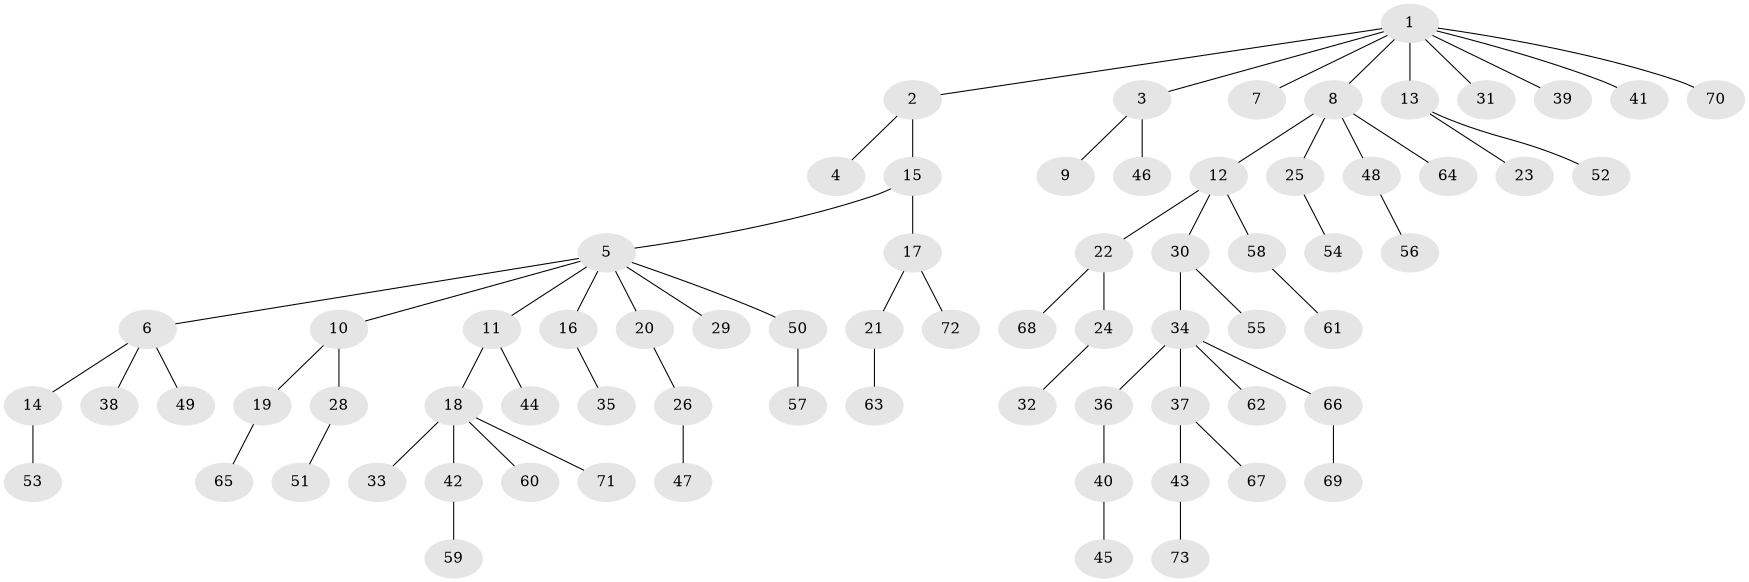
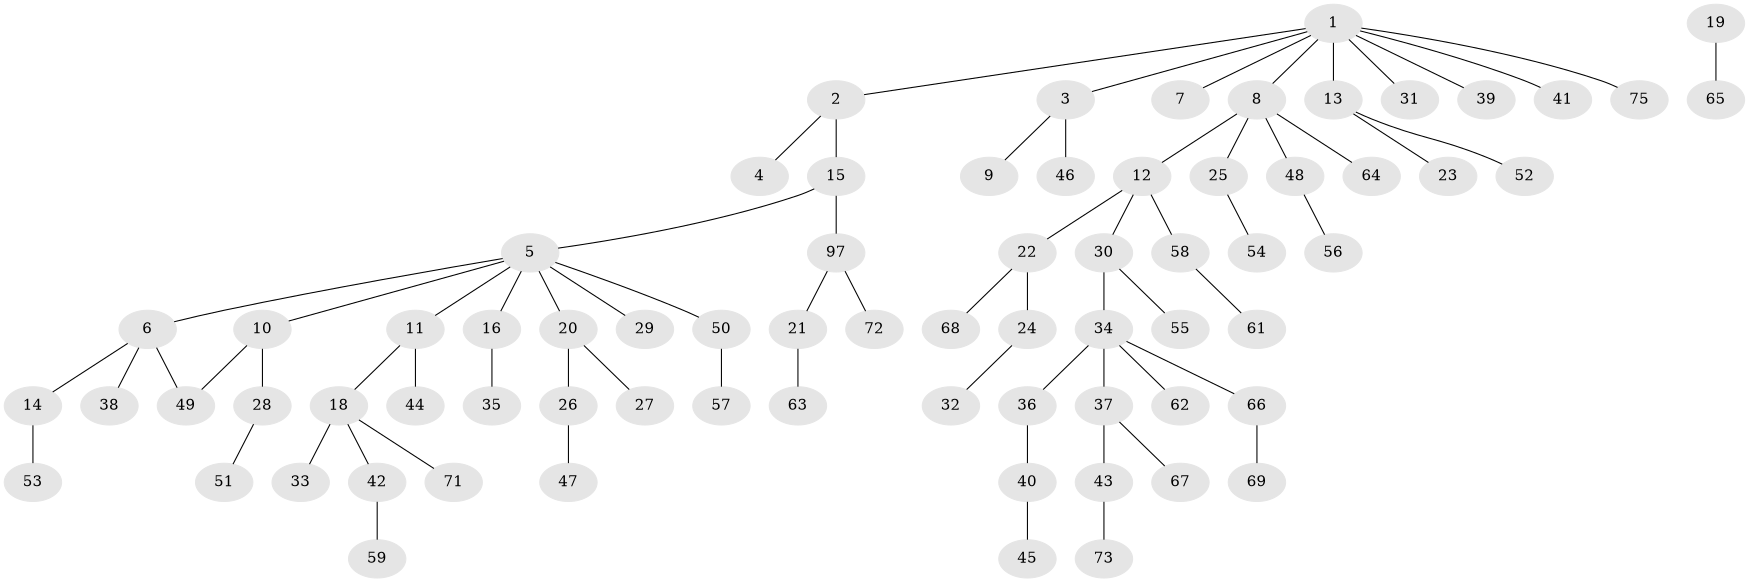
  graph {
    node [color=gray90 style=filled]
    1
    2
    3
    7
    8
    13
    31
    39
    41
-   70
+   70 [label=75]
    4
    15
    9
    46
    12
    25
    48
    64
    23
    52
    5
    6
    10
    11
    16
    20
    29
    50
-   17
+   17 [label=97]
    14
    38
    49
    19
    28
    18
    44
    35
    26
+   27
    57
    53
    22
    30
    58
    54
    56
    65
    51
    33
    42
-   60
    71
    68
    24
    34
    55
    61
    21
    72
    63
    59
    47
    32
    36
    37
    62
    66
    40
    43
    67
    69
    45
    73
    1 -- 2
    1 -- 3
    1 -- 7
    1 -- 8
    1 -- 13
    1 -- 31
    1 -- 39
    1 -- 41
    1 -- 70
    2 -- 4
    2 -- 15
    3 -- 9
    3 -- 46
    8 -- 12
    8 -- 25
    8 -- 48
    8 -- 64
    13 -- 23
    13 -- 52
    15 -- 5
    15 -- 17
    12 -- 22
    12 -- 30
    12 -- 58
    25 -- 54
    48 -- 56
    5 -- 6
    5 -- 10
    5 -- 11
    5 -- 16
    5 -- 20
    5 -- 29
    5 -- 50
    6 -- 14
    6 -- 38
    6 -- 49
-   10 -- 19
+   10 -- 49
    10 -- 28
    11 -- 18
    11 -- 44
    16 -- 35
    20 -- 26
+   20 -- 27
    50 -- 57
    17 -- 21
    17 -- 72
    14 -- 53
    19 -- 65
    28 -- 51
    18 -- 33
    18 -- 42
-   18 -- 60
    18 -- 71
    26 -- 47
    22 -- 68
    22 -- 24
    30 -- 34
    30 -- 55
    58 -- 61
    42 -- 59
    24 -- 32
    34 -- 36
    34 -- 37
    34 -- 62
    34 -- 66
    21 -- 63
    36 -- 40
    37 -- 43
    37 -- 67
    66 -- 69
    40 -- 45
    43 -- 73
  }
